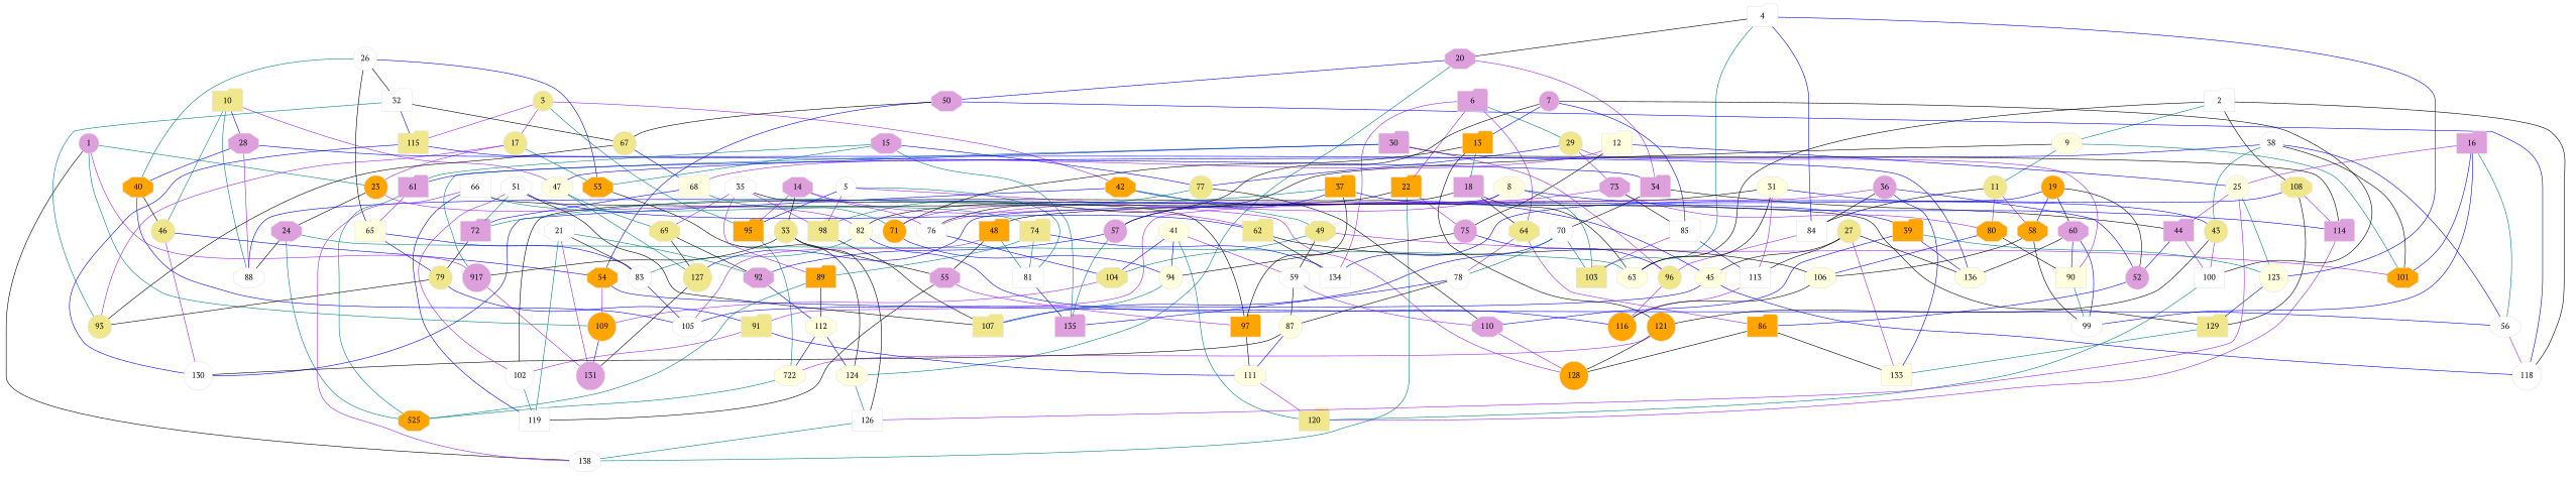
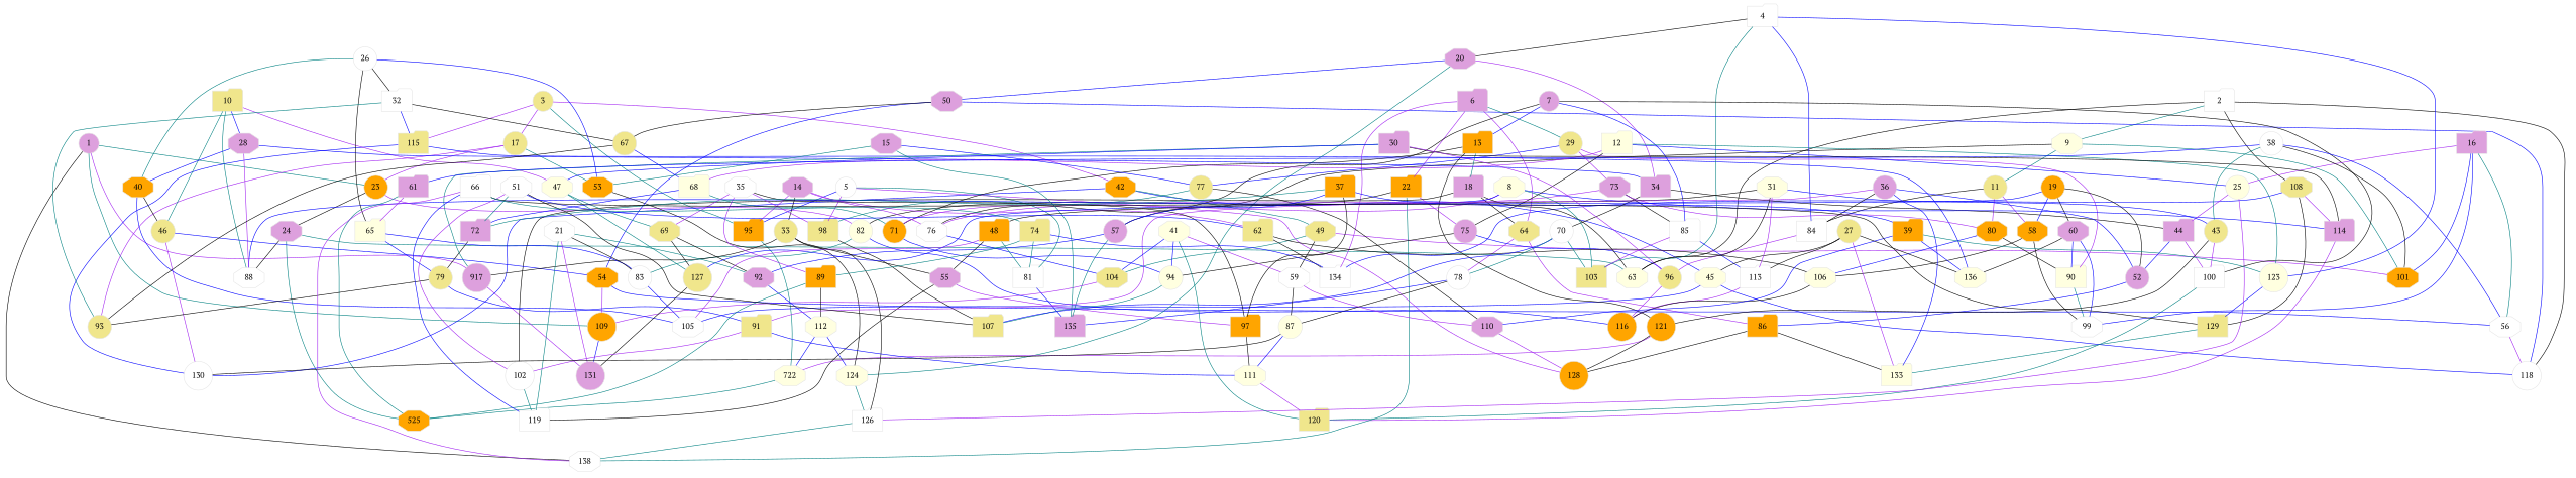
  graph {
    fontname="PT Serif"
    node [color=gray90 fillcolor=white fontname="PT Serif" shape=octagon style=filled]
    edge [color=black fontname="PT Serif"]
    1 [fillcolor=plum shape=circle]
    23 [fillcolor=orange shape=circle]
    109 [fillcolor=orange shape=circle]
    n4 [fillcolor=plum label=917 shape=circle]
    n5 [label=138]
    82 [fillcolor=lightyellow shape=circle]
    24 [fillcolor=plum]
    131 [fillcolor=plum shape=circle]
    2 [shape=folder]
    9 [fillcolor=lightyellow]
    63 [fillcolor=lightyellow]
    108 [fillcolor=khaki]
    118 [shape=circle]
    11 [fillcolor=khaki shape=circle]
    57 [fillcolor=plum shape=circle]
    101 [fillcolor=orange]
    134 [shape=folder]
    114 [fillcolor=plum shape=folder]
    129 [fillcolor=khaki shape=folder]
    3 [fillcolor=khaki shape=circle]
    17 [fillcolor=khaki shape=circle]
    42 [fillcolor=orange]
    95 [fillcolor=orange shape=folder]
    115 [fillcolor=khaki shape=folder]
    53 [fillcolor=orange]
    93 [fillcolor=khaki shape=circle]
    45 [fillcolor=lightyellow]
    49 [fillcolor=khaki]
    130 [shape=circle]
    n30 [fillcolor=lightyellow label=722]
    136 [fillcolor=lightyellow]
    4 [shape=folder]
    20 [fillcolor=plum]
    84 [shape=folder]
    103 [fillcolor=khaki shape=folder]
    123 [fillcolor=lightyellow shape=circle]
    34 [fillcolor=plum shape=folder]
    50 [fillcolor=plum]
    124 [fillcolor=lightyellow]
    96 [fillcolor=khaki shape=circle]
    5 [shape=circle]
    81 [shape=folder]
    98 [fillcolor=khaki shape=folder]
    128 [fillcolor=orange shape=circle]
    135 [fillcolor=plum shape=folder]
    107 [fillcolor=khaki shape=folder]
    6 [fillcolor=plum shape=folder]
    22 [fillcolor=orange shape=folder]
    29 [fillcolor=khaki shape=circle]
    64 [fillcolor=khaki]
    75 [fillcolor=plum shape=circle]
    77 [fillcolor=khaki shape=circle]
    73 [fillcolor=plum]
    90 [fillcolor=lightyellow shape=folder]
    86 [fillcolor=orange shape=folder]
    78 [shape=circle]
    7 [fillcolor=plum shape=circle]
    13 [fillcolor=orange shape=folder]
    76
    85 [shape=folder]
    100 [shape=folder]
    71 [fillcolor=orange shape=circle]
    18 [fillcolor=plum shape=folder]
    121 [fillcolor=orange shape=circle]
    104 [fillcolor=khaki]
    113 [shape=folder]
    120 [fillcolor=khaki shape=folder]
    8 [fillcolor=lightyellow]
    88
    94 [fillcolor=lightyellow shape=circle]
    58 [fillcolor=orange]
    80 [fillcolor=orange]
    92 [fillcolor=plum]
    10 [fillcolor=khaki shape=folder]
    28 [fillcolor=plum]
    46 [fillcolor=khaki shape=circle]
    47 [fillcolor=lightyellow]
    40 [fillcolor=orange]
    54 [fillcolor=orange]
    127 [fillcolor=khaki shape=circle]
    69 [fillcolor=khaki]
    99
    106 [fillcolor=lightyellow]
    12 [fillcolor=lightyellow shape=folder]
    25 [fillcolor=lightyellow shape=circle]
    68 [fillcolor=lightyellow shape=folder]
    44 [fillcolor=plum shape=folder]
    126 [shape=folder]
    72 [fillcolor=plum shape=folder]
    102 [shape=circle]
    14 [fillcolor=plum]
    33 [fillcolor=khaki shape=circle]
    62 [fillcolor=khaki shape=folder]
    55 [fillcolor=plum]
    15 [fillcolor=plum]
    61 [fillcolor=plum shape=folder]
    n97 [fillcolor=orange label=525]
    65 [fillcolor=lightyellow shape=folder]
    110 [fillcolor=plum]
    16 [fillcolor=plum shape=folder]
    56
    119 [shape=folder]
    19 [fillcolor=orange shape=circle]
    52 [fillcolor=plum shape=circle]
    60 [fillcolor=plum]
    70 [shape=circle]
    67 [fillcolor=khaki shape=circle]
    83 [shape=circle]
    21
    105
    112 [fillcolor=lightyellow]
    116 [fillcolor=orange shape=circle]
    26 [shape=circle]
    32 [shape=folder]
    79 [fillcolor=khaki shape=circle]
    27 [fillcolor=khaki shape=circle]
    133 [fillcolor=lightyellow shape=folder]
    30 [fillcolor=plum shape=folder]
    31 [fillcolor=lightyellow]
    43 [fillcolor=khaki shape=circle]
    48 [fillcolor=orange shape=folder]
    97 [fillcolor=orange shape=folder]
    35
    89 [fillcolor=orange shape=folder]
    111 [fillcolor=lightyellow]
    36 [fillcolor=plum shape=circle]
    91 [fillcolor=khaki shape=folder]
    37 [fillcolor=orange shape=folder]
    39 [fillcolor=orange shape=folder]
    38 [shape=circle]
    41 [fillcolor=lightyellow]
    59
    87 [fillcolor=lightyellow shape=circle]
    51
    66 [shape=folder]
    74 [fillcolor=khaki shape=folder]
    1 -- 23 [color=teal]
    1 -- 109 [color=teal]
    1 -- n4 [color=purple]
    1 -- n5
    23 -- 82 [color=purple]
    23 -- 24
    109 -- 131 [color=blue]
    n4 -- 131 [color=purple]
    82 -- 83 [color=teal]
    82 -- 116 [color=blue]
    24 -- 63 [color=teal]
    24 -- 88
    24 -- n97 [color=teal]
    2 -- 9 [color=teal]
    2 -- 63
    2 -- 108
    2 -- 118
    9 -- 11 [color=teal]
    9 -- 57
    9 -- 101 [color=teal]
    108 -- 134 [color=blue]
    108 -- 114 [color=purple]
    108 -- 129
    11 -- 84
    11 -- 58 [color=purple]
    11 -- 80 [color=purple]
    57 -- 135 [color=teal]
    57 -- 92 [color=blue]
    114 -- 120 [color=purple]
    129 -- 133 [color=teal]
    3 -- 17 [color=purple]
    3 -- 42 [color=purple]
    3 -- 95 [color=teal]
    3 -- 115 [color=purple]
    17 -- 23 [color=purple]
    17 -- 53 [color=teal]
    17 -- 93 [color=purple]
    42 -- 45 [color=blue]
    42 -- 49 [color=teal]
    42 -- 130 [color=blue]
    95 -- n30 [color=teal]
    115 -- 130 [color=blue]
    115 -- 136 [color=blue]
    53 -- 124
    45 -- 118 [color=blue]
    45 -- 105 [color=blue]
    49 -- 101 [color=purple]
    49 -- 104 [color=teal]
    49 -- 59
    n30 -- n97 [color=teal]
    4 -- 20
    4 -- 84 [color=blue]
    4 -- 103 [color=teal]
    4 -- 123 [color=blue]
    20 -- 34 [color=purple]
    20 -- 50 [color=blue]
    20 -- 124 [color=teal]
    84 -- 96 [color=purple]
    123 -- 129 [color=blue]
    34 -- 44
    34 -- 70
    50 -- 118 [color=blue]
    50 -- 54 [color=blue]
    50 -- 67
    124 -- 126 [color=teal]
    96 -- 116 [color=purple]
    5 -- 95 [color=blue]
    5 -- 81 [color=teal]
    5 -- 98 [color=purple]
    5 -- 128 [color=purple]
    81 -- 135 [color=blue]
    98 -- 107
    6 -- 134 [color=purple]
    6 -- 22 [color=purple]
    6 -- 29 [color=teal]
    6 -- 64 [color=purple]
    22 -- n5 [color=teal]
    22 -- 82
    22 -- 75 [color=purple]
    29 -- 77 [color=blue]
    29 -- 73 [color=purple]
    29 -- 90 [color=purple]
    64 -- 86 [color=purple]
    64 -- 78 [color=purple]
    75 -- 96 [color=blue]
    75 -- 94
    77 -- 98 [color=teal]
    77 -- 110
    73 -- 76 [color=purple]
    73 -- 85
    73 -- 80 [color=purple]
    90 -- 99 [color=teal]
    86 -- 128
    86 -- 133
    78 -- 135 [color=blue]
    78 -- 87
    7 -- 13 [color=blue]
    7 -- 76
    7 -- 85 [color=blue]
    7 -- 100
    13 -- 71
    13 -- 18 [color=teal]
    13 -- 121
    76 -- 104 [color=blue]
    85 -- 103 [color=purple]
    85 -- 113 [color=blue]
    100 -- 120 [color=teal]
    71 -- 94 [color=blue]
    18 -- 63
    18 -- 64
    18 -- 102
    121 -- n30 [color=purple]
    121 -- 128
    104 -- 109 [color=purple]
    113 -- 116 [color=purple]
    8 -- 114 [color=blue]
    8 -- 103 [color=teal]
    8 -- 71 [color=purple]
    8 -- 88 [color=blue]
    94 -- 107 [color=teal]
    58 -- 99
    58 -- 106
    80 -- 90
    80 -- 106 [color=blue]
    92 -- 112 [color=blue]
    10 -- 88 [color=teal]
    10 -- 28 [color=blue]
    10 -- 46 [color=teal]
    10 -- 47 [color=purple]
    28 -- 34 [color=blue]
    28 -- 88 [color=purple]
    28 -- 40 [color=blue]
    46 -- 130 [color=purple]
    46 -- 54 [color=blue]
    47 -- 127 [color=teal]
    47 -- 69 [color=teal]
    40 -- 46
    40 -- 105 [color=blue]
    54 -- 109 [color=purple]
    54 -- 56 [color=blue]
    127 -- 131
    69 -- 92
    69 -- 127
    106 -- 116
-   25 -- 123 [color=teal]
+   12 -- 123 [color=teal]
    12 -- 75
    12 -- 25 [color=blue]
    12 -- 68 [color=purple]
    25 -- 44 [color=purple]
    25 -- 126 [color=purple]
    68 -- 71 [color=teal]
    68 -- 72 [color=blue]
    44 -- 100 [color=purple]
    44 -- 52 [color=blue]
    126 -- n5 [color=teal]
    72 -- 79
    102 -- 119 [color=teal]
    14 -- 95 [color=purple]
    14 -- 76 [color=purple]
    14 -- 33
    14 -- 62 [color=purple]
    33 -- n4
    33 -- 126
    33 -- 55
    62 -- 134
    62 -- 106
    55 -- 119
    55 -- 97 [color=purple]
    15 -- 53 [color=teal]
    15 -- 135 [color=teal]
    15 -- 77 [color=blue]
-   15 -- 61 [color=teal]
    61 -- n97 [color=teal]
    61 -- 65 [color=purple]
    65 -- 83 [color=blue]
    65 -- 79 [color=blue]
    110 -- 128 [color=purple]
    16 -- 101 [color=blue]
    16 -- 99 [color=blue]
    16 -- 25 [color=purple]
    16 -- 56 [color=teal]
    56 -- 118 [color=purple]
    19 -- 58 [color=blue]
    19 -- 127 [color=blue]
    19 -- 52
    19 -- 60
    52 -- 86 [color=blue]
    60 -- 136
    60 -- 90 [color=blue]
    60 -- 99 [color=blue]
    70 -- 103 [color=teal]
    70 -- 107 [color=blue]
    70 -- 78 [color=teal]
    67 -- 93
    67 -- 68 [color=blue]
    83 -- 105 [color=blue]
    21 -- 131 [color=purple]
    21 -- 92 [color=teal]
    21 -- 119 [color=teal]
    21 -- 83
    112 -- n30 [color=blue]
    112 -- 124 [color=blue]
    26 -- 53 [color=blue]
    26 -- 40 [color=teal]
    26 -- 65
    26 -- 32
    32 -- 115 [color=blue]
    32 -- 93 [color=teal]
    32 -- 67
    79 -- 93
    79 -- 91 [color=blue]
    27 -- 45
    27 -- 136
    27 -- 113
    27 -- 133 [color=purple]
    30 -- n4 [color=teal]
    30 -- 114
    30 -- 96 [color=purple]
    30 -- 47 [color=blue]
    31 -- 63
    31 -- 113 [color=purple]
    31 -- 43 [color=blue]
    31 -- 48
    43 -- 100 [color=purple]
    43 -- 121
    48 -- 81 [color=teal]
    48 -- 55
    48 -- 105 [color=purple]
    97 -- 111
    35 -- 98 [color=purple]
    35 -- 69 [color=purple]
    35 -- 97
    35 -- 89 [color=purple]
    89 -- n97 [color=teal]
    89 -- 112
    111 -- 120 [color=purple]
    36 -- 84
    36 -- 52 [color=blue]
    36 -- 133 [color=blue]
    36 -- 91 [color=purple]
    91 -- 102 [color=purple]
    91 -- 111 [color=blue]
    37 -- 57 [color=blue]
    37 -- 72 [color=teal]
    37 -- 97
    37 -- 39 [color=blue]
    39 -- 136 [color=blue]
    39 -- 123 [color=teal]
    39 -- 110 [color=blue]
    38 -- 101
    38 -- 61 [color=blue]
    38 -- 56 [color=blue]
    38 -- 43 [color=teal]
    41 -- 104 [color=blue]
    41 -- 120 [color=teal]
    41 -- 94 [color=blue]
    41 -- 59 [color=purple]
    59 -- 110 [color=purple]
    59 -- 87
    87 -- 130
    87 -- 111 [color=blue]
    51 -- 107
    51 -- 72 [color=teal]
    51 -- 102 [color=purple]
    51 -- 62 [color=blue]
    66 -- n5 [color=purple]
    66 -- 129
    66 -- 119 [color=blue]
    66 -- 74 [color=teal]
    74 -- 134 [color=blue]
    74 -- 81 [color=teal]
    74 -- 89 [color=teal]
  }
